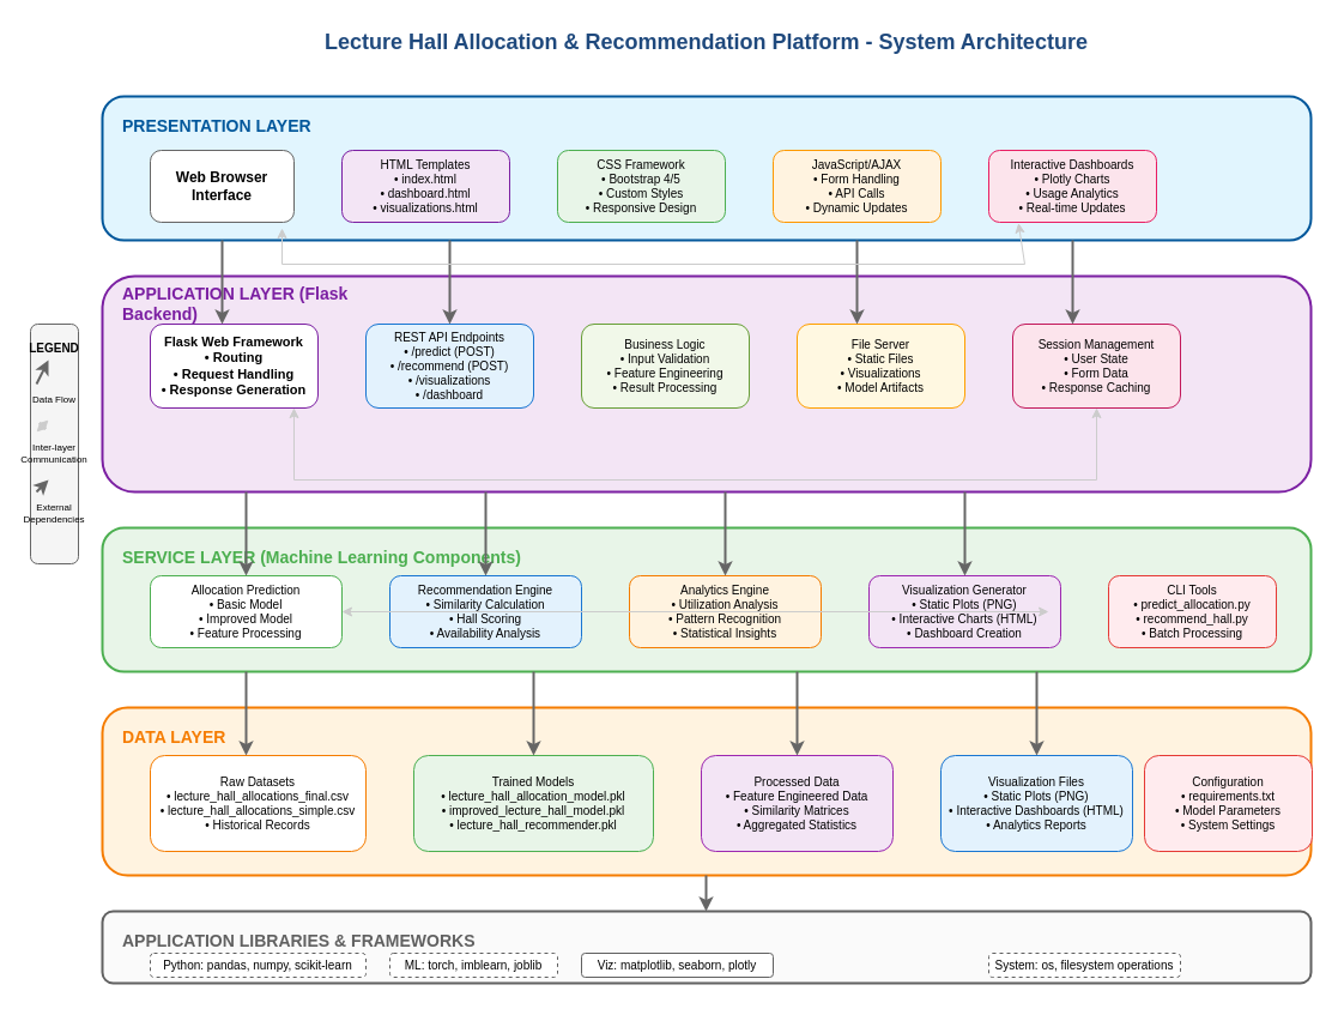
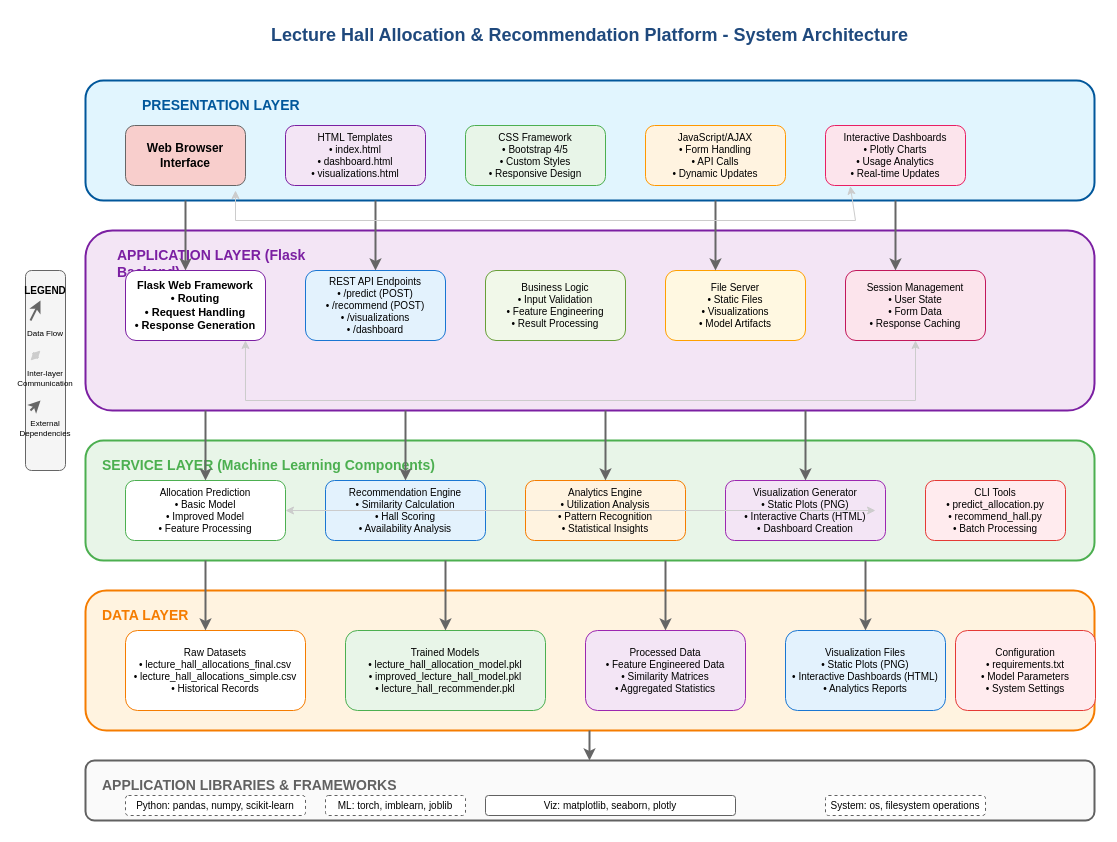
  <mxCell id="0" />
  <mxCell id="1" parent="0" />
  <mxCell id="2" value="Lecture Hall Allocation &amp; Recommendation Platform - System Architecture" style="text;html=1;strokeColor=none;fillColor=none;align=center;verticalAlign=middle;whiteSpace=wrap;rounded=0;fontSize=18;fontStyle=1;fontColor=#1f497d;" parent="1" vertex="1"><mxGeometry x="205" y="20" width="769" height="30" as="geometry" /></mxCell>
  <mxCell id="3" value="" style="rounded=1;whiteSpace=wrap;html=1;fillColor=#e1f5fe;strokeColor=#01579b;strokeWidth=2;" parent="1" vertex="1"><mxGeometry x="85" y="80" width="1009" height="120" as="geometry" /></mxCell>
- <mxCell id="4" value="PRESENTATION LAYER" style="text;html=1;strokeColor=none;fillColor=none;align=left;verticalAlign=top;whiteSpace=wrap;rounded=0;fontSize=14;fontStyle=1;fontColor=#01579b;" parent="1" vertex="1"><mxGeometry x="100" y="90" width="200" height="20" as="geometry" /></mxCell>
- <mxCell id="5" value="Web Browser&#10;Interface" style="rounded=1;whiteSpace=wrap;html=1;fillColor=#ffffff;strokeColor=#666666;fontSize=12;fontStyle=1;" parent="1" vertex="1"><mxGeometry x="125" y="125" width="120" height="60" as="geometry" /></mxCell>
+ <mxCell id="4" value="PRESENTATION LAYER" style="text;html=1;strokeColor=none;fillColor=none;align=left;verticalAlign=top;whiteSpace=wrap;rounded=0;fontSize=14;fontStyle=1;fontColor=#01579b;" parent="1" vertex="1"><mxGeometry x="140" y="90" width="200" height="20" as="geometry" /></mxCell>
+ <mxCell id="5" value="Web Browser&#10;Interface" style="rounded=1;whiteSpace=wrap;html=1;fillColor=#f8cecc;strokeColor=#666666;fontSize=12;fontStyle=1;" parent="1" vertex="1"><mxGeometry x="125" y="125" width="120" height="60" as="geometry" /></mxCell>
  <mxCell id="6" value="HTML Templates&#10;• index.html&#10;• dashboard.html&#10;• visualizations.html" style="rounded=1;whiteSpace=wrap;html=1;fillColor=#f3e5f5;strokeColor=#7b1fa2;fontSize=10;" parent="1" vertex="1"><mxGeometry x="285" y="125" width="140" height="60" as="geometry" /></mxCell>
  <mxCell id="7" value="CSS Framework&#10;• Bootstrap 4/5&#10;• Custom Styles&#10;• Responsive Design" style="rounded=1;whiteSpace=wrap;html=1;fillColor=#e8f5e8;strokeColor=#4caf50;fontSize=10;" parent="1" vertex="1"><mxGeometry x="465" y="125" width="140" height="60" as="geometry" /></mxCell>
  <mxCell id="8" value="JavaScript/AJAX&#10;• Form Handling&#10;• API Calls&#10;• Dynamic Updates" style="rounded=1;whiteSpace=wrap;html=1;fillColor=#fff3e0;strokeColor=#ff9800;fontSize=10;" parent="1" vertex="1"><mxGeometry x="645" y="125" width="140" height="60" as="geometry" /></mxCell>
  <mxCell id="9" value="Interactive Dashboards&#10;• Plotly Charts&#10;• Usage Analytics&#10;• Real-time Updates" style="rounded=1;whiteSpace=wrap;html=1;fillColor=#fce4ec;strokeColor=#e91e63;fontSize=10;" parent="1" vertex="1"><mxGeometry x="825" y="125" width="140" height="60" as="geometry" /></mxCell>
  <mxCell id="10" value="" style="rounded=1;whiteSpace=wrap;html=1;fillColor=#f3e5f5;strokeColor=#7b1fa2;strokeWidth=2;" parent="1" vertex="1"><mxGeometry x="85" y="230" width="1009" height="180" as="geometry" /></mxCell>
- <mxCell id="11" value="APPLICATION LAYER (Flask Backend)" style="text;html=1;strokeColor=none;fillColor=none;align=left;verticalAlign=top;whiteSpace=wrap;rounded=0;fontSize=14;fontStyle=1;fontColor=#7b1fa2;" parent="1" vertex="1"><mxGeometry x="100" y="230" width="250" height="20" as="geometry" /></mxCell>
+ <mxCell id="11" value="APPLICATION LAYER (Flask Backend)" style="text;html=1;strokeColor=none;fillColor=none;align=left;verticalAlign=top;whiteSpace=wrap;rounded=0;fontSize=14;fontStyle=1;fontColor=#7b1fa2;" parent="1" vertex="1"><mxGeometry x="115" y="240" width="250" height="20" as="geometry" /></mxCell>
  <mxCell id="12" value="Flask Web Framework&#10;• Routing&#10;• Request Handling&#10;• Response Generation" style="rounded=1;whiteSpace=wrap;html=1;fillColor=#ffffff;strokeColor=#7b1fa2;fontSize=11;fontStyle=1;" parent="1" vertex="1"><mxGeometry x="125" y="270" width="140" height="70" as="geometry" /></mxCell>
  <mxCell id="13" value="REST API Endpoints&#10;• /predict (POST)&#10;• /recommend (POST)&#10;• /visualizations&#10;• /dashboard" style="rounded=1;whiteSpace=wrap;html=1;fillColor=#e3f2fd;strokeColor=#1976d2;fontSize=10;" parent="1" vertex="1"><mxGeometry x="305" y="270" width="140" height="70" as="geometry" /></mxCell>
  <mxCell id="14" value="Business Logic&#10;• Input Validation&#10;• Feature Engineering&#10;• Result Processing" style="rounded=1;whiteSpace=wrap;html=1;fillColor=#f1f8e9;strokeColor=#689f38;fontSize=10;" parent="1" vertex="1"><mxGeometry x="485" y="270" width="140" height="70" as="geometry" /></mxCell>
  <mxCell id="15" value="File Server&#10;• Static Files&#10;• Visualizations&#10;• Model Artifacts" style="rounded=1;whiteSpace=wrap;html=1;fillColor=#fff8e1;strokeColor=#ffa000;fontSize=10;" parent="1" vertex="1"><mxGeometry x="665" y="270" width="140" height="70" as="geometry" /></mxCell>
  <mxCell id="16" value="Session Management&#10;• User State&#10;• Form Data&#10;• Response Caching" style="rounded=1;whiteSpace=wrap;html=1;fillColor=#fce4ec;strokeColor=#c2185b;fontSize=10;" parent="1" vertex="1"><mxGeometry x="845" y="270" width="140" height="70" as="geometry" /></mxCell>
  <mxCell id="17" value="" style="rounded=1;whiteSpace=wrap;html=1;fillColor=#e8f5e8;strokeColor=#4caf50;strokeWidth=2;" parent="1" vertex="1"><mxGeometry x="85" y="440" width="1009" height="120" as="geometry" /></mxCell>
  <mxCell id="18" value="SERVICE LAYER (Machine Learning Components)" style="text;html=1;strokeColor=none;fillColor=none;align=left;verticalAlign=top;whiteSpace=wrap;rounded=0;fontSize=14;fontStyle=1;fontColor=#4caf50;" parent="1" vertex="1"><mxGeometry x="100" y="450" width="350" height="20" as="geometry" /></mxCell>
  <mxCell id="19" value="Allocation Prediction&#10;• Basic Model&#10;• Improved Model&#10;• Feature Processing" style="rounded=1;whiteSpace=wrap;html=1;fillColor=#ffffff;strokeColor=#4caf50;fontSize=10;" parent="1" vertex="1"><mxGeometry x="125" y="480" width="160" height="60" as="geometry" /></mxCell>
  <mxCell id="20" value="Recommendation Engine&#10;• Similarity Calculation&#10;• Hall Scoring&#10;• Availability Analysis" style="rounded=1;whiteSpace=wrap;html=1;fillColor=#e3f2fd;strokeColor=#1976d2;fontSize=10;" parent="1" vertex="1"><mxGeometry x="325" y="480" width="160" height="60" as="geometry" /></mxCell>
  <mxCell id="21" value="Analytics Engine&#10;• Utilization Analysis&#10;• Pattern Recognition&#10;• Statistical Insights" style="rounded=1;whiteSpace=wrap;html=1;fillColor=#fff3e0;strokeColor=#f57c00;fontSize=10;" parent="1" vertex="1"><mxGeometry x="525" y="480" width="160" height="60" as="geometry" /></mxCell>
  <mxCell id="22" value="Visualization Generator&#10;• Static Plots (PNG)&#10;• Interactive Charts (HTML)&#10;• Dashboard Creation" style="rounded=1;whiteSpace=wrap;html=1;fillColor=#f3e5f5;strokeColor=#9c27b0;fontSize=10;" parent="1" vertex="1"><mxGeometry x="725" y="480" width="160" height="60" as="geometry" /></mxCell>
  <mxCell id="23" value="CLI Tools&#10;• predict_allocation.py&#10;• recommend_hall.py&#10;• Batch Processing" style="rounded=1;whiteSpace=wrap;html=1;fillColor=#ffebee;strokeColor=#e53935;fontSize=10;" parent="1" vertex="1"><mxGeometry x="925" y="480" width="140" height="60" as="geometry" /></mxCell>
  <mxCell id="24" value="" style="rounded=1;whiteSpace=wrap;html=1;fillColor=#fff3e0;strokeColor=#f57c00;strokeWidth=2;" parent="1" vertex="1"><mxGeometry x="85" y="590" width="1009" height="140" as="geometry" /></mxCell>
  <mxCell id="25" value="DATA LAYER" style="text;html=1;strokeColor=none;fillColor=none;align=left;verticalAlign=top;whiteSpace=wrap;rounded=0;fontSize=14;fontStyle=1;fontColor=#f57c00;" parent="1" vertex="1"><mxGeometry x="100" y="600" width="150" height="20" as="geometry" /></mxCell>
  <mxCell id="26" value="Raw Datasets&#10;• lecture_hall_allocations_final.csv&#10;• lecture_hall_allocations_simple.csv&#10;• Historical Records" style="rounded=1;whiteSpace=wrap;html=1;fillColor=#ffffff;strokeColor=#f57c00;fontSize=10;" parent="1" vertex="1"><mxGeometry x="125" y="630" width="180" height="80" as="geometry" /></mxCell>
  <mxCell id="27" value="Trained Models&#10;• lecture_hall_allocation_model.pkl&#10;• improved_lecture_hall_model.pkl&#10;• lecture_hall_recommender.pkl" style="rounded=1;whiteSpace=wrap;html=1;fillColor=#e8f5e8;strokeColor=#4caf50;fontSize=10;" parent="1" vertex="1"><mxGeometry x="345" y="630" width="200" height="80" as="geometry" /></mxCell>
  <mxCell id="28" value="Processed Data&#10;• Feature Engineered Data&#10;• Similarity Matrices&#10;• Aggregated Statistics" style="rounded=1;whiteSpace=wrap;html=1;fillColor=#f3e5f5;strokeColor=#9c27b0;fontSize=10;" parent="1" vertex="1"><mxGeometry x="585" y="630" width="160" height="80" as="geometry" /></mxCell>
  <mxCell id="29" value="Visualization Files&#10;• Static Plots (PNG)&#10;• Interactive Dashboards (HTML)&#10;• Analytics Reports" style="rounded=1;whiteSpace=wrap;html=1;fillColor=#e3f2fd;strokeColor=#1976d2;fontSize=10;" parent="1" vertex="1"><mxGeometry x="785" y="630" width="160" height="80" as="geometry" /></mxCell>
  <mxCell id="30" value="Configuration&#10;• requirements.txt&#10;• Model Parameters&#10;• System Settings" style="rounded=1;whiteSpace=wrap;html=1;fillColor=#ffebee;strokeColor=#e53935;fontSize=10;" parent="1" vertex="1"><mxGeometry x="955" y="630" width="140" height="80" as="geometry" /></mxCell>
  <mxCell id="31" value="" style="rounded=1;whiteSpace=wrap;html=1;fillColor=#fafafa;strokeColor=#616161;strokeWidth=2;strokeDashArray=5 5;" parent="1" vertex="1"><mxGeometry x="85" y="760" width="1009" height="60" as="geometry" /></mxCell>
  <mxCell id="32" value="APPLICATION LIBRARIES &amp; FRAMEWORKS" style="text;html=1;strokeColor=none;fillColor=none;align=left;verticalAlign=top;whiteSpace=wrap;rounded=0;fontSize=14;fontStyle=1;fontColor=#616161;" parent="1" vertex="1"><mxGeometry x="100" y="770" width="300" height="20" as="geometry" /></mxCell>
  <mxCell id="33" value="Python: pandas, numpy, scikit-learn" style="rounded=1;whiteSpace=wrap;html=1;fillColor=#ffffff;strokeColor=#616161;fontSize=10;dashed=1;" parent="1" vertex="1"><mxGeometry x="125" y="795" width="180" height="20" as="geometry" /></mxCell>
  <mxCell id="34" value="ML: torch, imblearn, joblib" style="rounded=1;whiteSpace=wrap;html=1;fillColor=#ffffff;strokeColor=#616161;fontSize=10;dashed=1;" parent="1" vertex="1"><mxGeometry x="325" y="795" width="140" height="20" as="geometry" /></mxCell>
- <mxCell id="35" value="Viz: matplotlib, seaborn, plotly" style="rounded=1;whiteSpace=wrap;html=1;fillColor=#ffffff;strokeColor=#616161;fontSize=10;" parent="1" vertex="1"><mxGeometry x="485" y="795" width="160" height="20" as="geometry" /></mxCell>
+ <mxCell id="35" value="Viz: matplotlib, seaborn, plotly" style="rounded=1;whiteSpace=wrap;html=1;fillColor=#ffffff;strokeColor=#616161;fontSize=10;" parent="1" vertex="1"><mxGeometry x="485" y="795" width="250" height="20" as="geometry" /></mxCell>
  <mxCell id="36" value="System: os, filesystem operations" style="rounded=1;whiteSpace=wrap;html=1;fillColor=#ffffff;strokeColor=#616161;fontSize=10;dashed=1;" parent="1" vertex="1"><mxGeometry x="825" y="795" width="160" height="20" as="geometry" /></mxCell>
  <mxCell id="37" style="endArrow=classic;html=1;rounded=0;strokeColor=#666666;strokeWidth=2;" parent="1" edge="1"><mxGeometry width="50" height="50" relative="1" as="geometry"><mxPoint x="185" y="200" as="sourcePoint" /><mxPoint x="185" y="270" as="targetPoint" /></mxGeometry></mxCell>
  <mxCell id="38" style="endArrow=classic;html=1;rounded=0;strokeColor=#666666;strokeWidth=2;" parent="1" edge="1"><mxGeometry width="50" height="50" relative="1" as="geometry"><mxPoint x="375" y="200" as="sourcePoint" /><mxPoint x="375" y="270" as="targetPoint" /></mxGeometry></mxCell>
  <mxCell id="39" style="endArrow=classic;html=1;rounded=0;strokeColor=#666666;strokeWidth=2;" parent="1" edge="1"><mxGeometry width="50" height="50" relative="1" as="geometry"><mxPoint x="715" y="200" as="sourcePoint" /><mxPoint x="715" y="270" as="targetPoint" /></mxGeometry></mxCell>
  <mxCell id="40" style="endArrow=classic;html=1;rounded=0;strokeColor=#666666;strokeWidth=2;" parent="1" edge="1"><mxGeometry width="50" height="50" relative="1" as="geometry"><mxPoint x="895" y="200" as="sourcePoint" /><mxPoint x="895" y="270" as="targetPoint" /></mxGeometry></mxCell>
  <mxCell id="41" style="endArrow=classic;html=1;rounded=0;strokeColor=#666666;strokeWidth=2;" parent="1" edge="1"><mxGeometry width="50" height="50" relative="1" as="geometry"><mxPoint x="205" y="410" as="sourcePoint" /><mxPoint x="205" y="480" as="targetPoint" /></mxGeometry></mxCell>
  <mxCell id="42" style="endArrow=classic;html=1;rounded=0;strokeColor=#666666;strokeWidth=2;" parent="1" edge="1"><mxGeometry width="50" height="50" relative="1" as="geometry"><mxPoint x="405" y="410" as="sourcePoint" /><mxPoint x="405" y="480" as="targetPoint" /></mxGeometry></mxCell>
  <mxCell id="43" style="endArrow=classic;html=1;rounded=0;strokeColor=#666666;strokeWidth=2;" parent="1" edge="1"><mxGeometry width="50" height="50" relative="1" as="geometry"><mxPoint x="605" y="410" as="sourcePoint" /><mxPoint x="605" y="480" as="targetPoint" /></mxGeometry></mxCell>
  <mxCell id="44" style="endArrow=classic;html=1;rounded=0;strokeColor=#666666;strokeWidth=2;" parent="1" edge="1"><mxGeometry width="50" height="50" relative="1" as="geometry"><mxPoint x="805" y="410" as="sourcePoint" /><mxPoint x="805" y="480" as="targetPoint" /></mxGeometry></mxCell>
  <mxCell id="45" style="endArrow=classic;html=1;rounded=0;strokeColor=#666666;strokeWidth=2;" parent="1" edge="1"><mxGeometry width="50" height="50" relative="1" as="geometry"><mxPoint x="205" y="560" as="sourcePoint" /><mxPoint x="205" y="630" as="targetPoint" /></mxGeometry></mxCell>
  <mxCell id="46" style="endArrow=classic;html=1;rounded=0;strokeColor=#666666;strokeWidth=2;" parent="1" edge="1"><mxGeometry width="50" height="50" relative="1" as="geometry"><mxPoint x="445" y="560" as="sourcePoint" /><mxPoint x="445" y="630" as="targetPoint" /></mxGeometry></mxCell>
  <mxCell id="47" style="endArrow=classic;html=1;rounded=0;strokeColor=#666666;strokeWidth=2;" parent="1" edge="1"><mxGeometry width="50" height="50" relative="1" as="geometry"><mxPoint x="665" y="560" as="sourcePoint" /><mxPoint x="665" y="630" as="targetPoint" /></mxGeometry></mxCell>
  <mxCell id="48" style="endArrow=classic;html=1;rounded=0;strokeColor=#666666;strokeWidth=2;" parent="1" edge="1"><mxGeometry width="50" height="50" relative="1" as="geometry"><mxPoint x="865" y="560" as="sourcePoint" /><mxPoint x="865" y="630" as="targetPoint" /></mxGeometry></mxCell>
  <mxCell id="49" style="endArrow=classic;html=1;rounded=0;strokeColor=#666666;strokeWidth=2;strokeDashArray=3 3;" parent="1" edge="1"><mxGeometry width="50" height="50" relative="1" as="geometry"><mxPoint x="589" y="730" as="sourcePoint" /><mxPoint x="589" y="760" as="targetPoint" /></mxGeometry></mxCell>
  <mxCell id="50" style="endArrow=classic;startArrow=classic;html=1;rounded=0;strokeColor=#cccccc;strokeWidth=1;entryX=0.177;entryY=1.01;entryDx=0;entryDy=0;entryPerimeter=0;" parent="1" edge="1" target="9"><mxGeometry width="50" height="50" relative="1" as="geometry"><mxPoint x="235" y="190" as="sourcePoint" /><mxPoint x="815" y="155" as="targetPoint" /><Array as="points"><mxPoint x="235" y="220" /><mxPoint x="855" y="220" /></Array></mxGeometry></mxCell>
  <mxCell id="51" style="endArrow=classic;startArrow=classic;html=1;rounded=0;strokeColor=#cccccc;strokeWidth=1;exitX=0.857;exitY=1;exitDx=0;exitDy=0;exitPerimeter=0;" parent="1" edge="1" target="16" source="12"><mxGeometry width="50" height="50" relative="1" as="geometry"><mxPoint x="265" y="320" as="sourcePoint" /><mxPoint x="835" y="320" as="targetPoint" /><Array as="points"><mxPoint x="245" y="400" /><mxPoint x="915" y="400" /></Array></mxGeometry></mxCell>
  <mxCell id="52" style="endArrow=classic;startArrow=classic;html=1;rounded=0;strokeColor=#cccccc;strokeWidth=1;" parent="1" edge="1"><mxGeometry width="50" height="50" relative="1" as="geometry"><mxPoint x="285" y="510" as="sourcePoint" /><mxPoint x="875" y="510" as="targetPoint" /></mxGeometry></mxCell>
  <mxCell id="53" value="" style="rounded=1;whiteSpace=wrap;html=1;fillColor=#f5f5f5;strokeColor=#666666;strokeWidth=1;" parent="1" vertex="1"><mxGeometry x="25" y="270" width="40" height="200" as="geometry" /></mxCell>
  <mxCell id="54" value="LEGEND" style="text;html=1;strokeColor=none;fillColor=none;align=center;verticalAlign=middle;whiteSpace=wrap;rounded=0;fontSize=10;fontStyle=1;rotation=0;" parent="1" vertex="1"><mxGeometry x="30" y="280" width="30" height="20" as="geometry" /></mxCell>
  <mxCell id="55" value="" style="endArrow=classic;html=1;rounded=0;strokeColor=#666666;strokeWidth=2;" parent="1" edge="1"><mxGeometry width="50" height="50" relative="1" as="geometry"><mxPoint x="30" y="320" as="sourcePoint" /><mxPoint x="40" y="300" as="targetPoint" /></mxGeometry></mxCell>
  <mxCell id="56" value="Data Flow" style="text;html=1;strokeColor=none;fillColor=none;align=center;verticalAlign=middle;whiteSpace=wrap;rounded=0;fontSize=8;" parent="1" vertex="1"><mxGeometry x="25" y="325" width="40" height="15" as="geometry" /></mxCell>
  <mxCell id="57" value="" style="endArrow=classic;startArrow=classic;html=1;rounded=0;strokeColor=#cccccc;strokeWidth=1;" parent="1" edge="1"><mxGeometry width="50" height="50" relative="1" as="geometry"><mxPoint x="30" y="360" as="sourcePoint" /><mxPoint x="40" y="350" as="targetPoint" /></mxGeometry></mxCell>
  <mxCell id="58" value="Inter-layer Communication" style="text;html=1;strokeColor=none;fillColor=none;align=center;verticalAlign=middle;whiteSpace=wrap;rounded=0;fontSize=8;" parent="1" vertex="1"><mxGeometry x="20" y="365" width="50" height="25" as="geometry" /></mxCell>
  <mxCell id="59" value="" style="endArrow=classic;html=1;rounded=0;strokeColor=#666666;strokeWidth=2;strokeDashArray=3 3;" parent="1" edge="1"><mxGeometry width="50" height="50" relative="1" as="geometry"><mxPoint x="30" y="410" as="sourcePoint" /><mxPoint x="40" y="400" as="targetPoint" /></mxGeometry></mxCell>
  <mxCell id="60" value="External Dependencies" style="text;html=1;strokeColor=none;fillColor=none;align=center;verticalAlign=middle;whiteSpace=wrap;rounded=0;fontSize=8;" parent="1" vertex="1"><mxGeometry x="20" y="415" width="50" height="25" as="geometry" /></mxCell>
